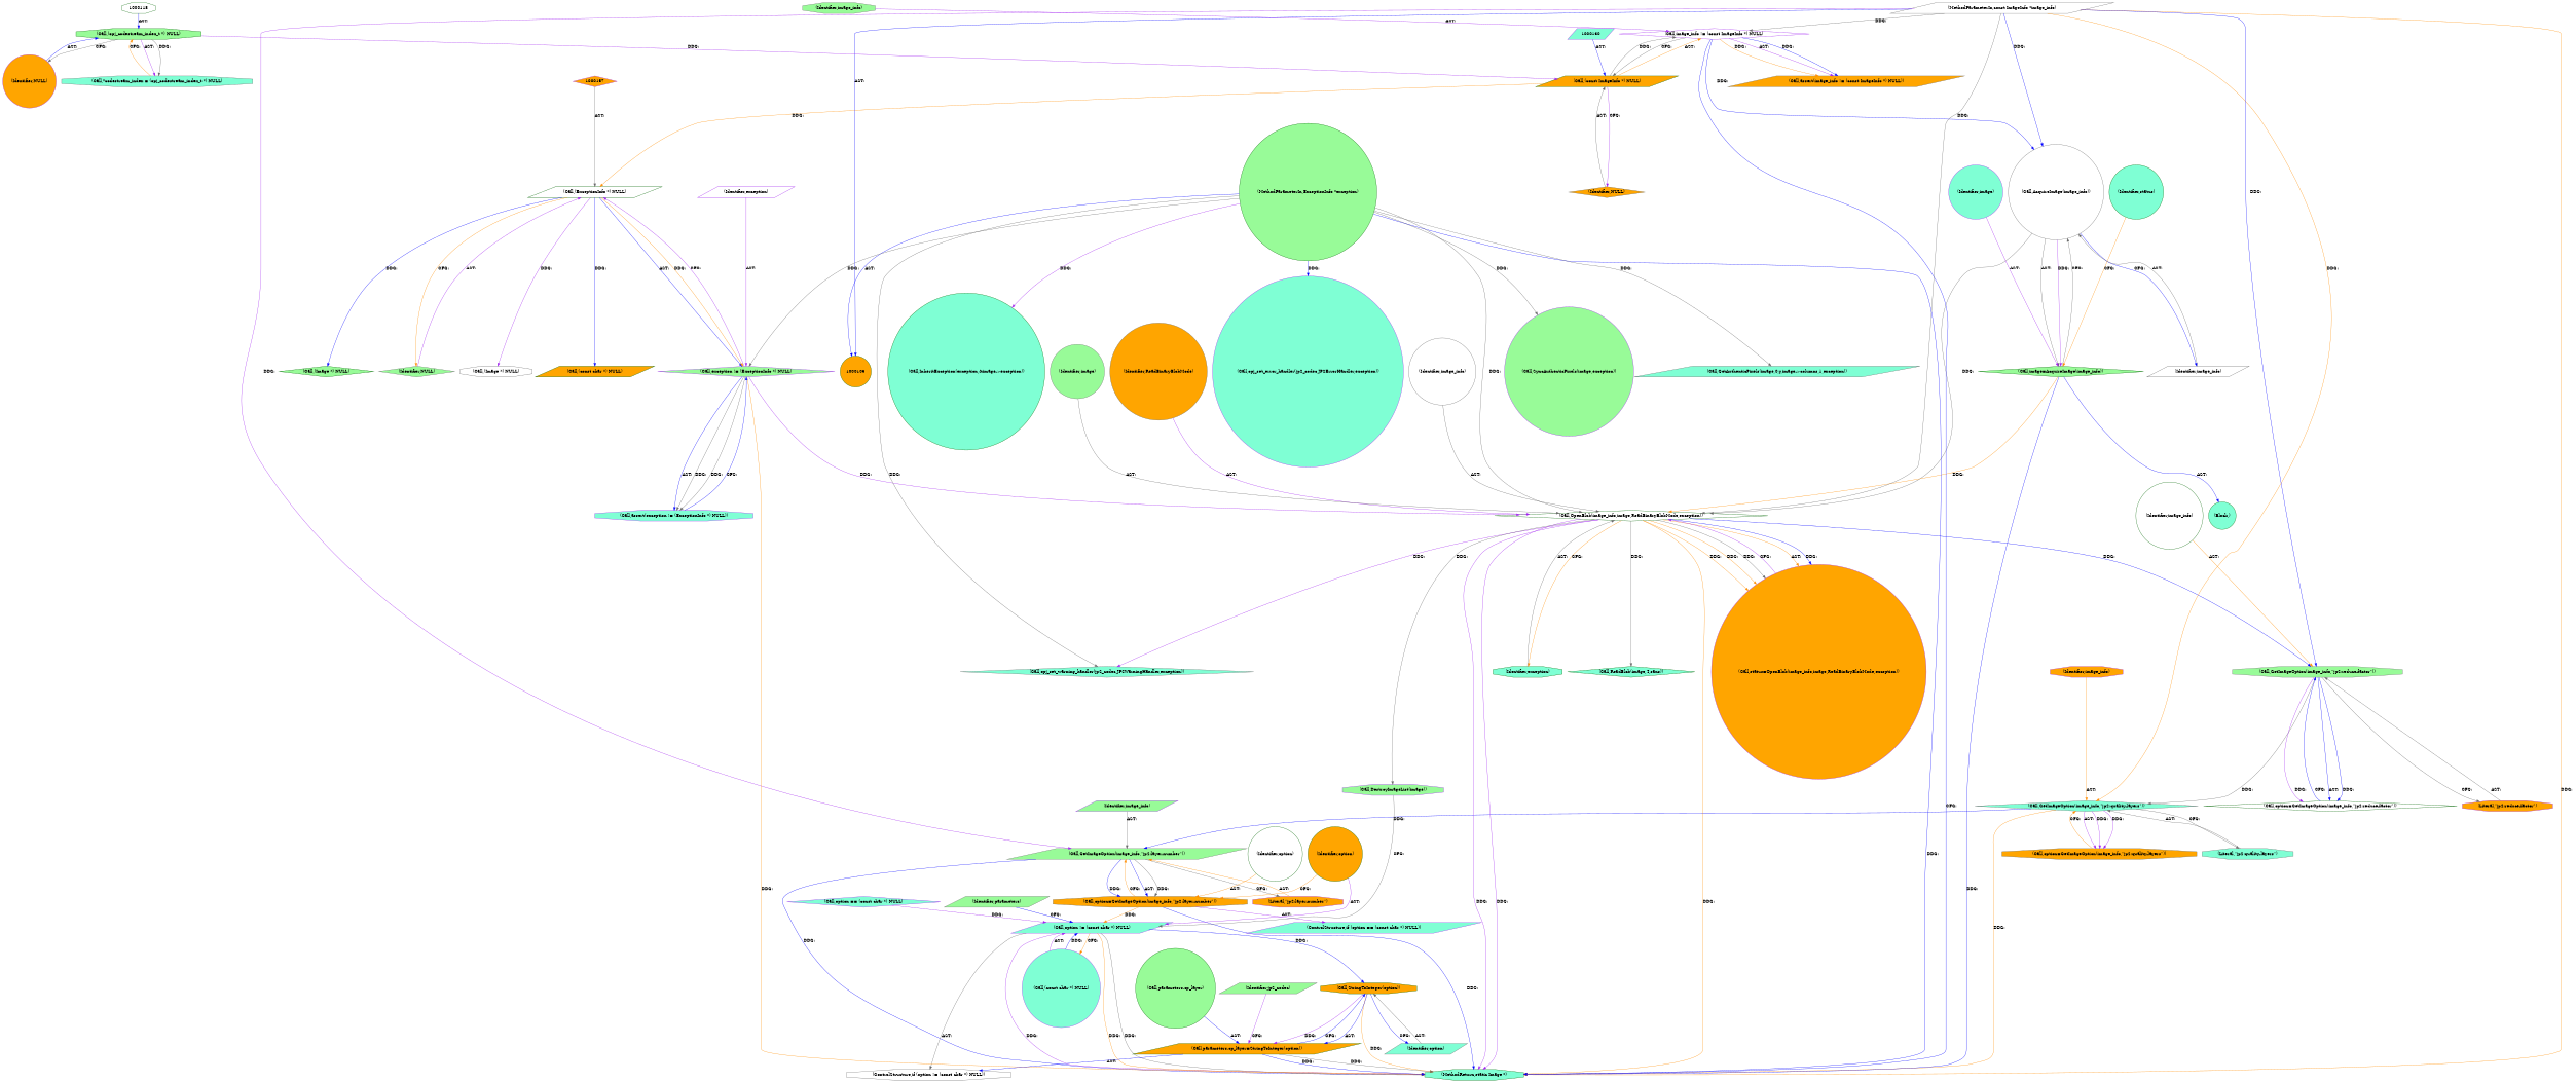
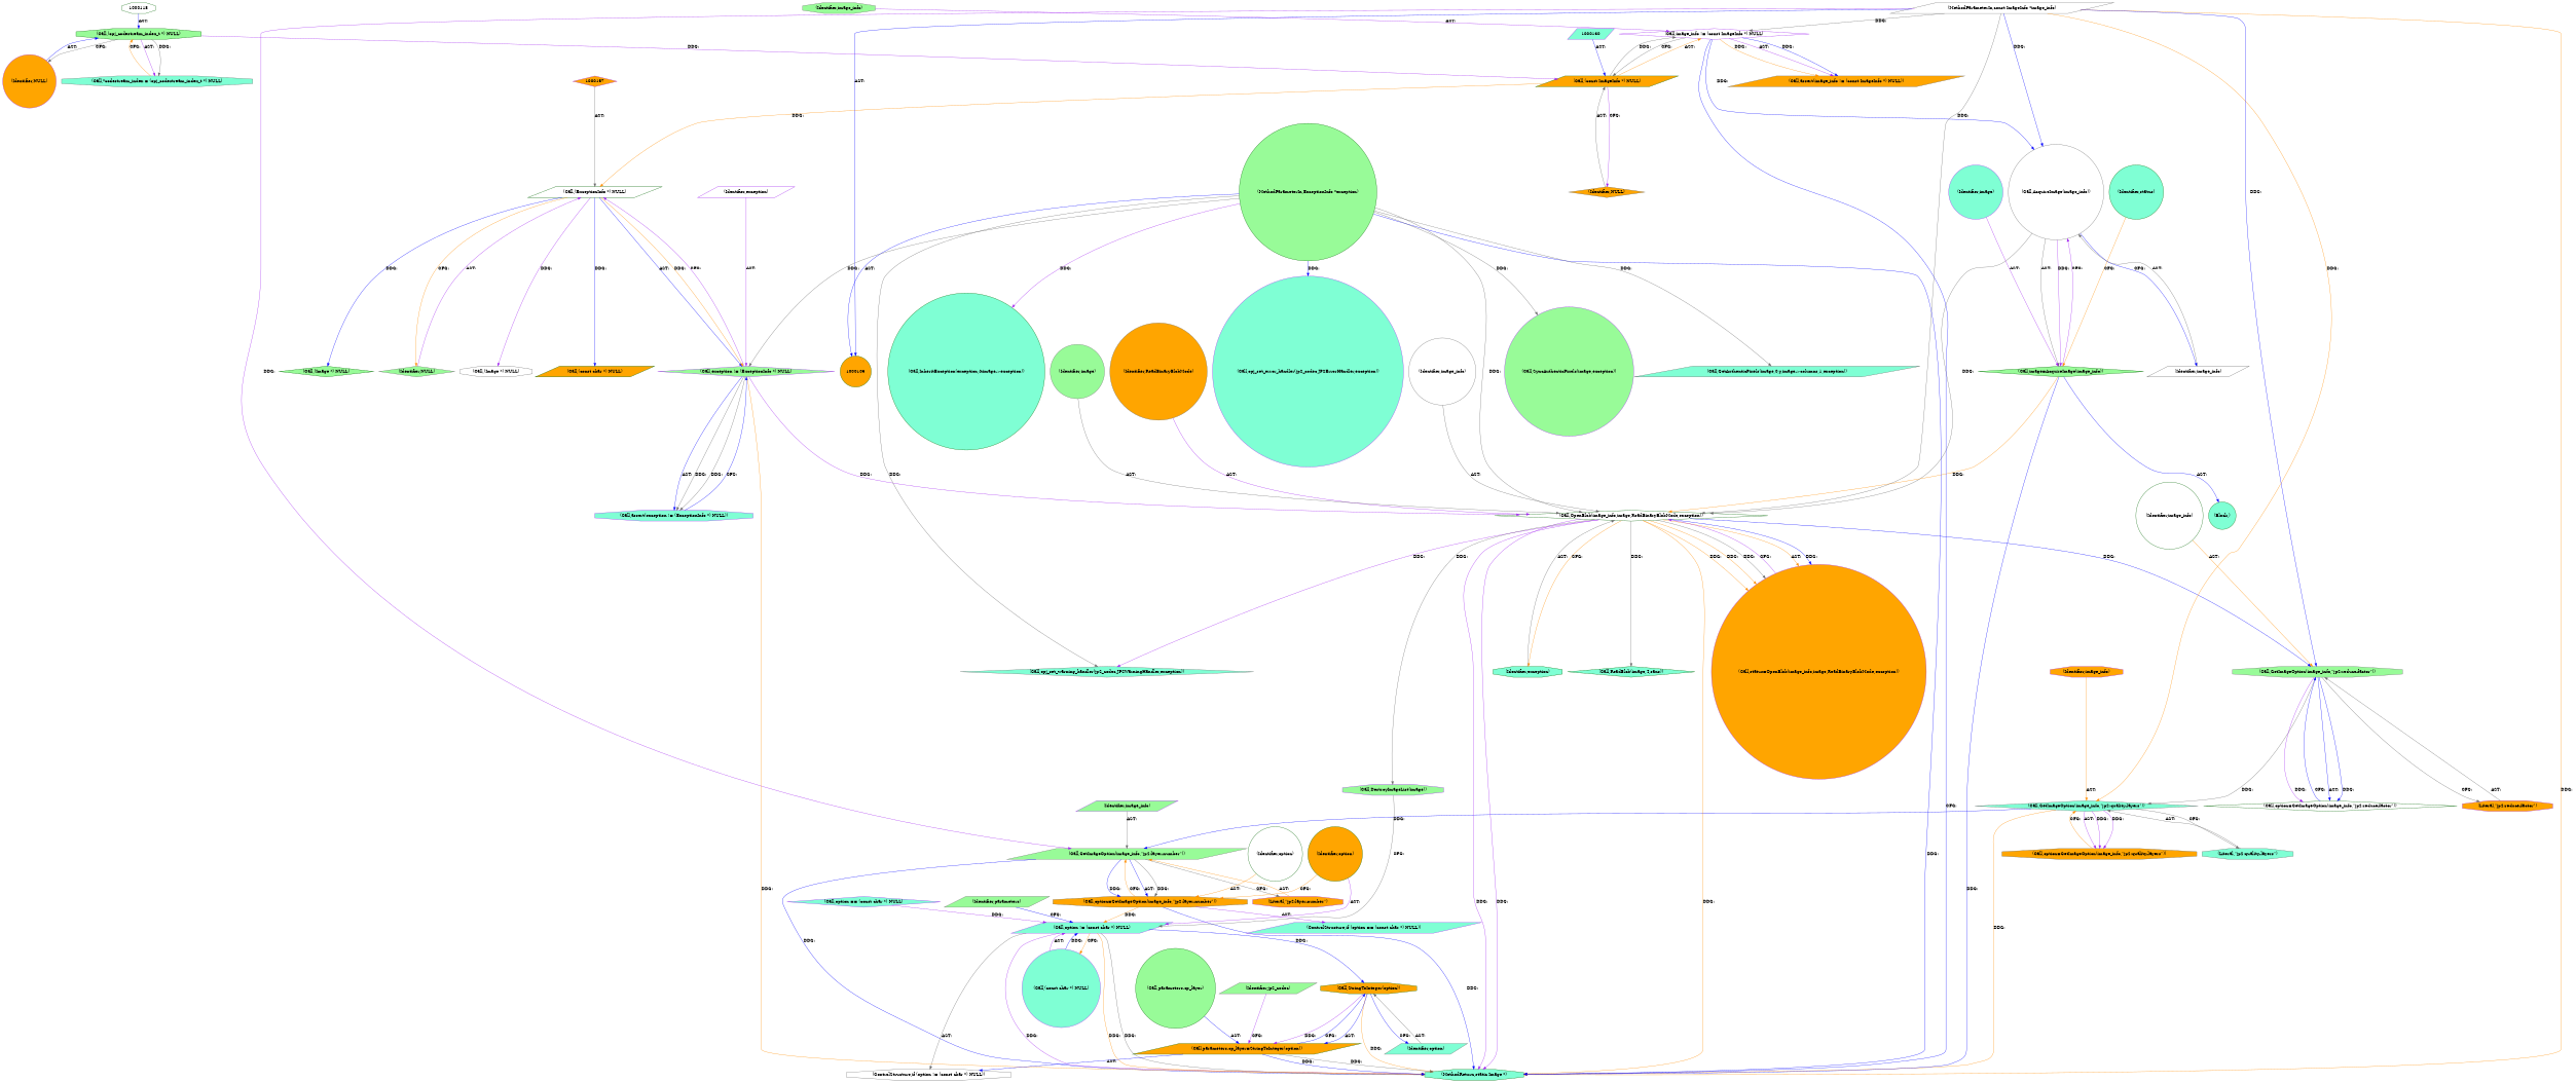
  digraph {
    node [color=gray40 fillcolor=aquamarine shape=circle style=filled]
    edge [color=blue]
    n1 [fillcolor=palegreen label="(Call,GetImageOption(image_info,\"jp2:layer-number\"))" shape=parallelogram]
    n2 [fillcolor=orange label="(Call,option=GetImageOption(image_info,\"jp2:layer-number\"))" shape=octagon]
    n3 [color=purple fillcolor=orange label="(Literal,\"jp2:layer-number\")" shape=octagon]
    n4 [color=darkgreen label="(MethodReturn,static Image *)" shape=octagon]
    n5 [color=purple label="(Call,option != (const char *) NULL)" shape=parallelogram]
    n6 [color=purple label="(ControlStructure,if (option == (const char *) NULL))" shape=parallelogram]
    n7 [label="(Call,GetImageOption(image_info,\"jp2:quality-layers\"))" shape=diamond]
    n8 [fillcolor=orange label="(Call,option=GetImageOption(image_info,\"jp2:quality-layers\"))" shape=octagon]
    n9 [label="(Literal,\"jp2:quality-layers\")" shape=octagon]
    n10 [fillcolor=palegreen label="(Call,GetImageOption(image_info,\"jp2:reduce-factor\"))" shape=octagon]
    n11 [color=darkgreen fillcolor=white label="(Call,option=GetImageOption(image_info,\"jp2:reduce-factor\"))" shape=diamond]
    n12 [color=purple fillcolor=orange label="(Literal,\"jp2:reduce-factor\")" shape=octagon]
    n13 [color=darkgreen fillcolor=white label="(Call,OpenBlob(image_info,image,ReadBinaryBlobMode,exception))" shape=diamond]
    n14 [color=purple fillcolor=orange label="(Call,status=OpenBlob(image_info,image,ReadBinaryBlobMode,exception))"]
    n15 [color=darkgreen label="(Identifier,exception)" shape=octagon]
    n16 [label="(Call,opj_set_warning_handler(jp2_codec,JP2WarningHandler,exception))" shape=diamond]
    n17 [color=darkgreen label="(Call,ReadBlob(image,4,sans))" shape=diamond]
    n18 [color=purple fillcolor=palegreen label="(Call,DestroyImageList(image))" shape=octagon]
    n19 [fillcolor=white label="(Call,AcquireImage(image_info))"]
    n20 [color=darkgreen fillcolor=palegreen label="(Call,image=AcquireImage(image_info))" shape=diamond]
    n21 [fillcolor=white label="(Identifier,image_info)" shape=parallelogram]
    n22 [color=darkgreen label="(Block,)"]
    n23 [color=purple fillcolor=white label="(Call,image_info != (const ImageInfo *) NULL)" shape=diamond]
    n24 [color=darkgreen fillcolor=orange label="(Call,(const ImageInfo *) NULL)" shape=parallelogram]
    n25 [fillcolor=orange label="(Call,assert(image_info != (const ImageInfo *) NULL))" shape=parallelogram]
    n26 [color=darkgreen fillcolor=white label="(Call,(ExceptionInfo *) NULL)" shape=parallelogram]
    n27 [fillcolor=orange label="(Identifier,NULL)" shape=diamond]
    n28 [fillcolor=white label="(MethodParameterIn,const ImageInfo *image_info)" shape=parallelogram]
    1000105 [color=darkgreen fillcolor=orange]
    n30 [color=purple fillcolor=palegreen label="(Call,exception != (ExceptionInfo *) NULL)" shape=diamond]
    n31 [color=darkgreen fillcolor=palegreen label="(Call,(Image *) NULL)" shape=diamond]
    n32 [fillcolor=palegreen label="(Identifier,NULL)" shape=diamond]
    n33 [fillcolor=white label="(Call,(Image *) NULL)" shape=octagon]
    n34 [color=darkgreen fillcolor=orange label="(Call,(const char *) NULL)" shape=parallelogram]
    n35 [color=darkgreen fillcolor=palegreen label="(Call,(opj_codestream_index_t *) NULL)" shape=octagon]
    n36 [color=purple fillcolor=orange label="(Identifier,NULL)"]
    n37 [label="(Call,*codestream_index = (opj_codestream_index_t *) NULL)" shape=octagon]
    n38 [color=purple label="(Call,assert(exception != (ExceptionInfo *) NULL))" shape=octagon]
    n39 [color=darkgreen fillcolor=palegreen label="(MethodParameterIn,ExceptionInfo *exception)"]
    n40 [color=purple fillcolor=palegreen label="(Call,SyncAuthenticPixels(image,exception))"]
    n41 [label="(Call,GetAuthenticPixels(image,0,y,image->columns,1,exception))" shape=parallelogram]
    n42 [color=darkgreen label="(Call,InheritException(exception,&image->exception))"]
    n43 [color=purple label="(Call,opj_set_error_handler(jp2_codec,JP2ErrorHandler,exception))"]
    n44 [color=darkgreen fillcolor=orange label="(Call,StringToInteger(option))" shape=octagon]
    n45 [fillcolor=white label="(ControlStructure,if (option != (const char *) NULL))" shape=octagon]
    n46 [color=purple label="(Call,(const char *) NULL)"]
    n47 [color=darkgreen fillcolor=orange label="(Call,parameters.cp_layer=StringToInteger(option))" shape=parallelogram]
    n48 [label="(Identifier,option)" shape=parallelogram]
    n49 [color=darkgreen fillcolor=orange label="(Identifier,option)"]
    n50 [fillcolor=palegreen label="(Identifier,parameters)" shape=parallelogram]
    n51 [fillcolor=palegreen label="(Identifier,image_info)" shape=octagon]
    n52 [color=darkgreen label="(Identifier,status)"]
    n53 [color=purple label="(Identifier,image)"]
    n54 [fillcolor=orange label="(Identifier,ReadBinaryBlobMode)"]
    n55 [color=purple label="(Call,option == (const char *) NULL)" shape=diamond]
    n56 [color=purple fillcolor=orange label="(Identifier,image_info)" shape=octagon]
    n57 [color=purple fillcolor=palegreen label="(Identifier,image_info)" shape=parallelogram]
    n58 [fillcolor=white label="(Identifier,image_info)"]
    n59 [color=purple fillcolor=white label="(Identifier,exception)" shape=parallelogram]
    n60 [color=darkgreen fillcolor=white label="(Identifier,option)"]
    n61 [color=darkgreen fillcolor=white label="(Identifier,image_info)"]
    n62 [fillcolor=palegreen label="(Identifier,jp2_codec)" shape=parallelogram]
    n63 [fillcolor=palegreen label="(Identifier,image)"]
    n64 [color=darkgreen fillcolor=palegreen label="(Call,parameters.cp_layer)"]
    1000130 [color=purple shape=parallelogram]
    1000118 [color=darkgreen fillcolor=white shape=octagon]
    1000157 [color=purple fillcolor=orange shape=diamond]
    n1 -> n2 [label="AST: "]
    n1 -> n2 [color=gray40 label="DDG: "]
    n1 -> n2 [label="DDG: "]
    n1 -> n3 [color=gray40 label="CFG: "]
    n1 -> n4 [label="DDG: "]
    n2 -> n1 [color=darkorange label="CFG: "]
    n2 -> n4 [label="DDG: "]
    n2 -> n5 [color=darkorange label="DDG: "]
    n2 -> n6 [color=purple label="AST: "]
    n3 -> n1 [color=darkorange label="AST: "]
    n5 -> n4 [color=purple label="DDG: "]
    n5 -> n4 [color=darkorange label="DDG: "]
    n5 -> n4 [color=gray40 label="DDG: "]
    n5 -> n44 [label="DDG: "]
    n5 -> n45 [color=gray40 label="AST: "]
    n5 -> n46 [color=darkorange label="CFG: "]
    n7 -> n1 [label="DDG: "]
    n7 -> n4 [color=darkorange label="DDG: "]
    n7 -> n8 [color=purple label="AST: "]
    n7 -> n8 [color=purple label="DDG: "]
    n7 -> n8 [color=purple label="DDG: "]
    n7 -> n9 [color=gray40 label="CFG: "]
    n8 -> n7 [color=darkorange label="CFG: "]
    n9 -> n7 [color=gray40 label="AST: "]
    n10 -> n7 [color=gray40 label="DDG: "]
    n10 -> n11 [label="AST: "]
    n10 -> n11 [label="DDG: "]
    n10 -> n11 [color=purple label="DDG: "]
    n10 -> n12 [color=gray40 label="CFG: "]
    n11 -> n10 [label="CFG: "]
    n12 -> n10 [color=gray40 label="AST: "]
    n13 -> n4 [color=purple label="DDG: "]
    n13 -> n4 [color=purple label="DDG: "]
    n13 -> n4 [color=darkorange label="DDG: "]
    n13 -> n10 [label="DDG: "]
    n13 -> n14 [color=darkorange label="AST: "]
    n13 -> n14 [label="DDG: "]
    n13 -> n14 [color=darkorange label="DDG: "]
    n13 -> n14 [color=darkorange label="DDG: "]
    n13 -> n14 [color=gray40 label="DDG: "]
    n13 -> n15 [color=darkorange label="CFG: "]
    n13 -> n16 [color=purple label="DDG: "]
    n13 -> n17 [color=gray40 label="DDG: "]
    n13 -> n18 [color=gray40 label="DDG: "]
    n14 -> n13 [color=purple label="CFG: "]
    n15 -> n13 [color=gray40 label="AST: "]
    n18 -> n5 [color=gray40 label="CFG: "]
    n19 -> n13 [color=gray40 label="DDG: "]
    n19 -> n20 [color=gray40 label="AST: "]
    n19 -> n20 [color=purple label="DDG: "]
    n19 -> n21 [label="CFG: "]
    n20 -> n4 [label="DDG: "]
    n20 -> n13 [color=darkorange label="DDG: "]
-   n20 -> n19 [color=gray40 label="CFG: "]
+   n20 -> n19 [color=purple label="CFG: "]
    n20 -> n22 [label="AST: "]
    n21 -> n19 [color=gray40 label="AST: "]
    n23 -> n4 [label="CFG: "]
    n23 -> n19 [label="DDG: "]
    n23 -> n24 [color=gray40 label="CFG: "]
    n23 -> n25 [color=purple label="AST: "]
    n23 -> n25 [label="DDG: "]
    n23 -> n25 [color=darkorange label="DDG: "]
    n24 -> n23 [color=darkorange label="AST: "]
    n24 -> n23 [color=gray40 label="DDG: "]
    n24 -> n26 [color=darkorange label="DDG: "]
    n24 -> n27 [color=purple label="CFG: "]
    n26 -> n30 [label="AST: "]
    n26 -> n30 [color=darkorange label="DDG: "]
    n26 -> n31 [label="DDG: "]
    n26 -> n32 [color=darkorange label="CFG: "]
    n26 -> n33 [color=purple label="DDG: "]
    n26 -> n34 [label="DDG: "]
    n27 -> n24 [color=gray40 label="AST: "]
    n28 -> n1 [color=purple label="DDG: "]
    n28 -> n4 [color=darkorange label="DDG: "]
    n28 -> n7 [color=darkorange label="DDG: "]
    n28 -> n10 [label="DDG: "]
    n28 -> n13 [color=gray40 label="DDG: "]
    n28 -> n19 [label="DDG: "]
    n28 -> n23 [color=gray40 label="DDG: "]
    n28 -> 1000105 [label="AST: "]
    n30 -> n4 [color=darkorange label="DDG: "]
    n30 -> n13 [color=purple label="DDG: "]
    n30 -> n26 [color=purple label="CFG: "]
    n30 -> n38 [label="AST: "]
    n30 -> n38 [color=gray40 label="DDG: "]
    n30 -> n38 [color=gray40 label="DDG: "]
    n32 -> n26 [color=purple label="AST: "]
    n35 -> n24 [color=purple label="DDG: "]
    n35 -> n36 [color=gray40 label="CFG: "]
    n35 -> n37 [color=purple label="AST: "]
    n35 -> n37 [color=gray40 label="DDG: "]
    n36 -> n35 [label="AST: "]
    n37 -> n35 [color=darkorange label="CFG: "]
    n38 -> n30 [label="CFG: "]
    n39 -> n4 [label="DDG: "]
    n39 -> n13 [color=gray40 label="DDG: "]
    n39 -> n16 [color=gray40 label="DDG: "]
    n39 -> 1000105 [label="AST: "]
    n39 -> n30 [color=gray40 label="DDG: "]
    n39 -> n40 [color=gray40 label="DDG: "]
    n39 -> n41 [color=gray40 label="DDG: "]
    n39 -> n42 [color=purple label="DDG: "]
    n39 -> n43 [label="DDG: "]
    n44 -> n4 [color=darkorange label="DDG: "]
    n44 -> n47 [label="AST: "]
    n44 -> n47 [color=purple label="DDG: "]
    n44 -> n48 [label="CFG: "]
    n46 -> n5 [color=purple label="AST: "]
    n46 -> n5 [label="DDG: "]
    n47 -> n4 [color=gray40 label="DDG: "]
    n47 -> n4 [label="DDG: "]
    n47 -> n44 [label="CFG: "]
    n47 -> n45 [label="AST: "]
    n48 -> n44 [color=gray40 label="AST: "]
    n49 -> n2 [color=darkorange label="CFG: "]
    n49 -> n5 [color=purple label="AST: "]
    n50 -> n5 [label="CFG: "]
    n51 -> n23 [color=purple label="AST: "]
    n52 -> n20 [color=darkorange label="CFG: "]
    n53 -> n20 [color=purple label="AST: "]
    n54 -> n13 [color=purple label="AST: "]
    n55 -> n5 [color=purple label="DDG: "]
    n56 -> n7 [color=darkorange label="AST: "]
    n57 -> n1 [color=gray40 label="AST: "]
    n58 -> n13 [color=gray40 label="AST: "]
    n59 -> n30 [color=purple label="AST: "]
    n60 -> n2 [color=darkorange label="AST: "]
    n61 -> n10 [color=darkorange label="AST: "]
    n62 -> n47 [color=purple label="CFG: "]
    n63 -> n13 [color=gray40 label="AST: "]
    n64 -> n47 [label="AST: "]
    1000130 -> n24 [label="AST: "]
    1000118 -> n35 [label="AST: "]
    1000157 -> n26 [color=gray40 label="AST: "]
  }
